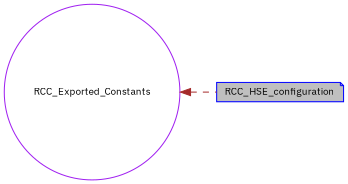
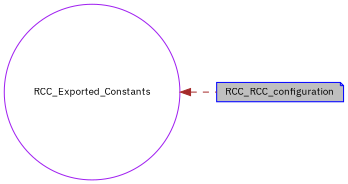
  digraph {
    rankdir=LR
    fontname="IBM Plex Sans"
    node [fontname="IBM Plex Sans" fontsize=10 style=filled]
-   n1 [color=blue fillcolor=grey75 fontcolor=black height=0.2 label=RCC_HSE_configuration shape=note width=0.4]
+   n1 [color=blue fillcolor=grey75 fontcolor=black height=0.2 label=RCC_RCC_configuration shape=note width=0.4]
    n2 [color=purple fillcolor=white height=0.2 label=RCC_Exported_Constants shape=circle width=0.4]
    n2 -> n1 [dir=back fontname="IBM Plex Sans" fontsize=10 labelfontname=Helvetica labelfontsize=10 shape=plaintext style=dashed color=brown]
  }
